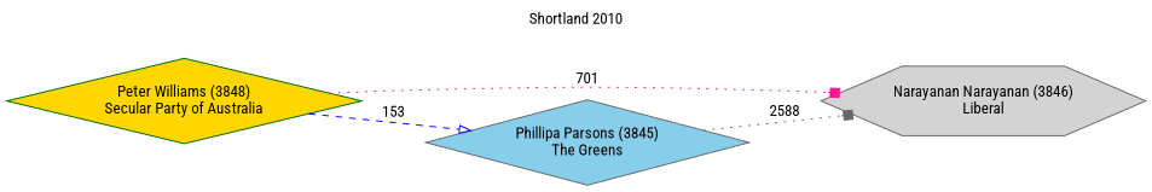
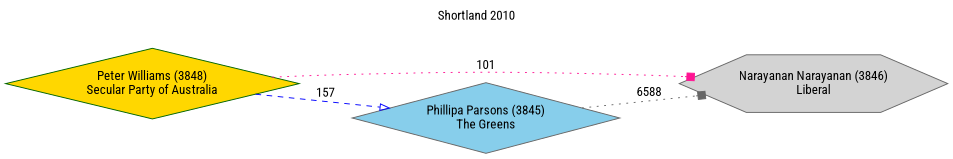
  digraph {
    fontname="Roboto Condensed"
    label="Shortland 2010"
    labelloc=t
    mclimit=10
    rankdir=LR
    node [color=gray40 fontname="Roboto Condensed" shape=diamond style=filled]
    edge [arrowhead=box fontname="Roboto Condensed" style=dotted]
    n1 [fillcolor=lightgrey label="Narayanan Narayanan (3846)\nLiberal" shape=hexagon]
    n2 [fillcolor=skyblue label="Phillipa Parsons (3845)\nThe Greens"]
    n3 [color=darkgreen fillcolor=gold label="Peter Williams (3848)\nSecular Party of Australia"]
-   n2 -> n1 [color=gray40 label=2588]
-   n3 -> n1 [color=deeppink label=701]
-   n3 -> n2 [arrowhead=onormal color=blue label=153 style=dashed]
+   n2 -> n1 [color=gray40 label=6588]
+   n3 -> n1 [color=deeppink label=101]
+   n3 -> n2 [arrowhead=onormal color=blue label=157 style=dashed]
  }
